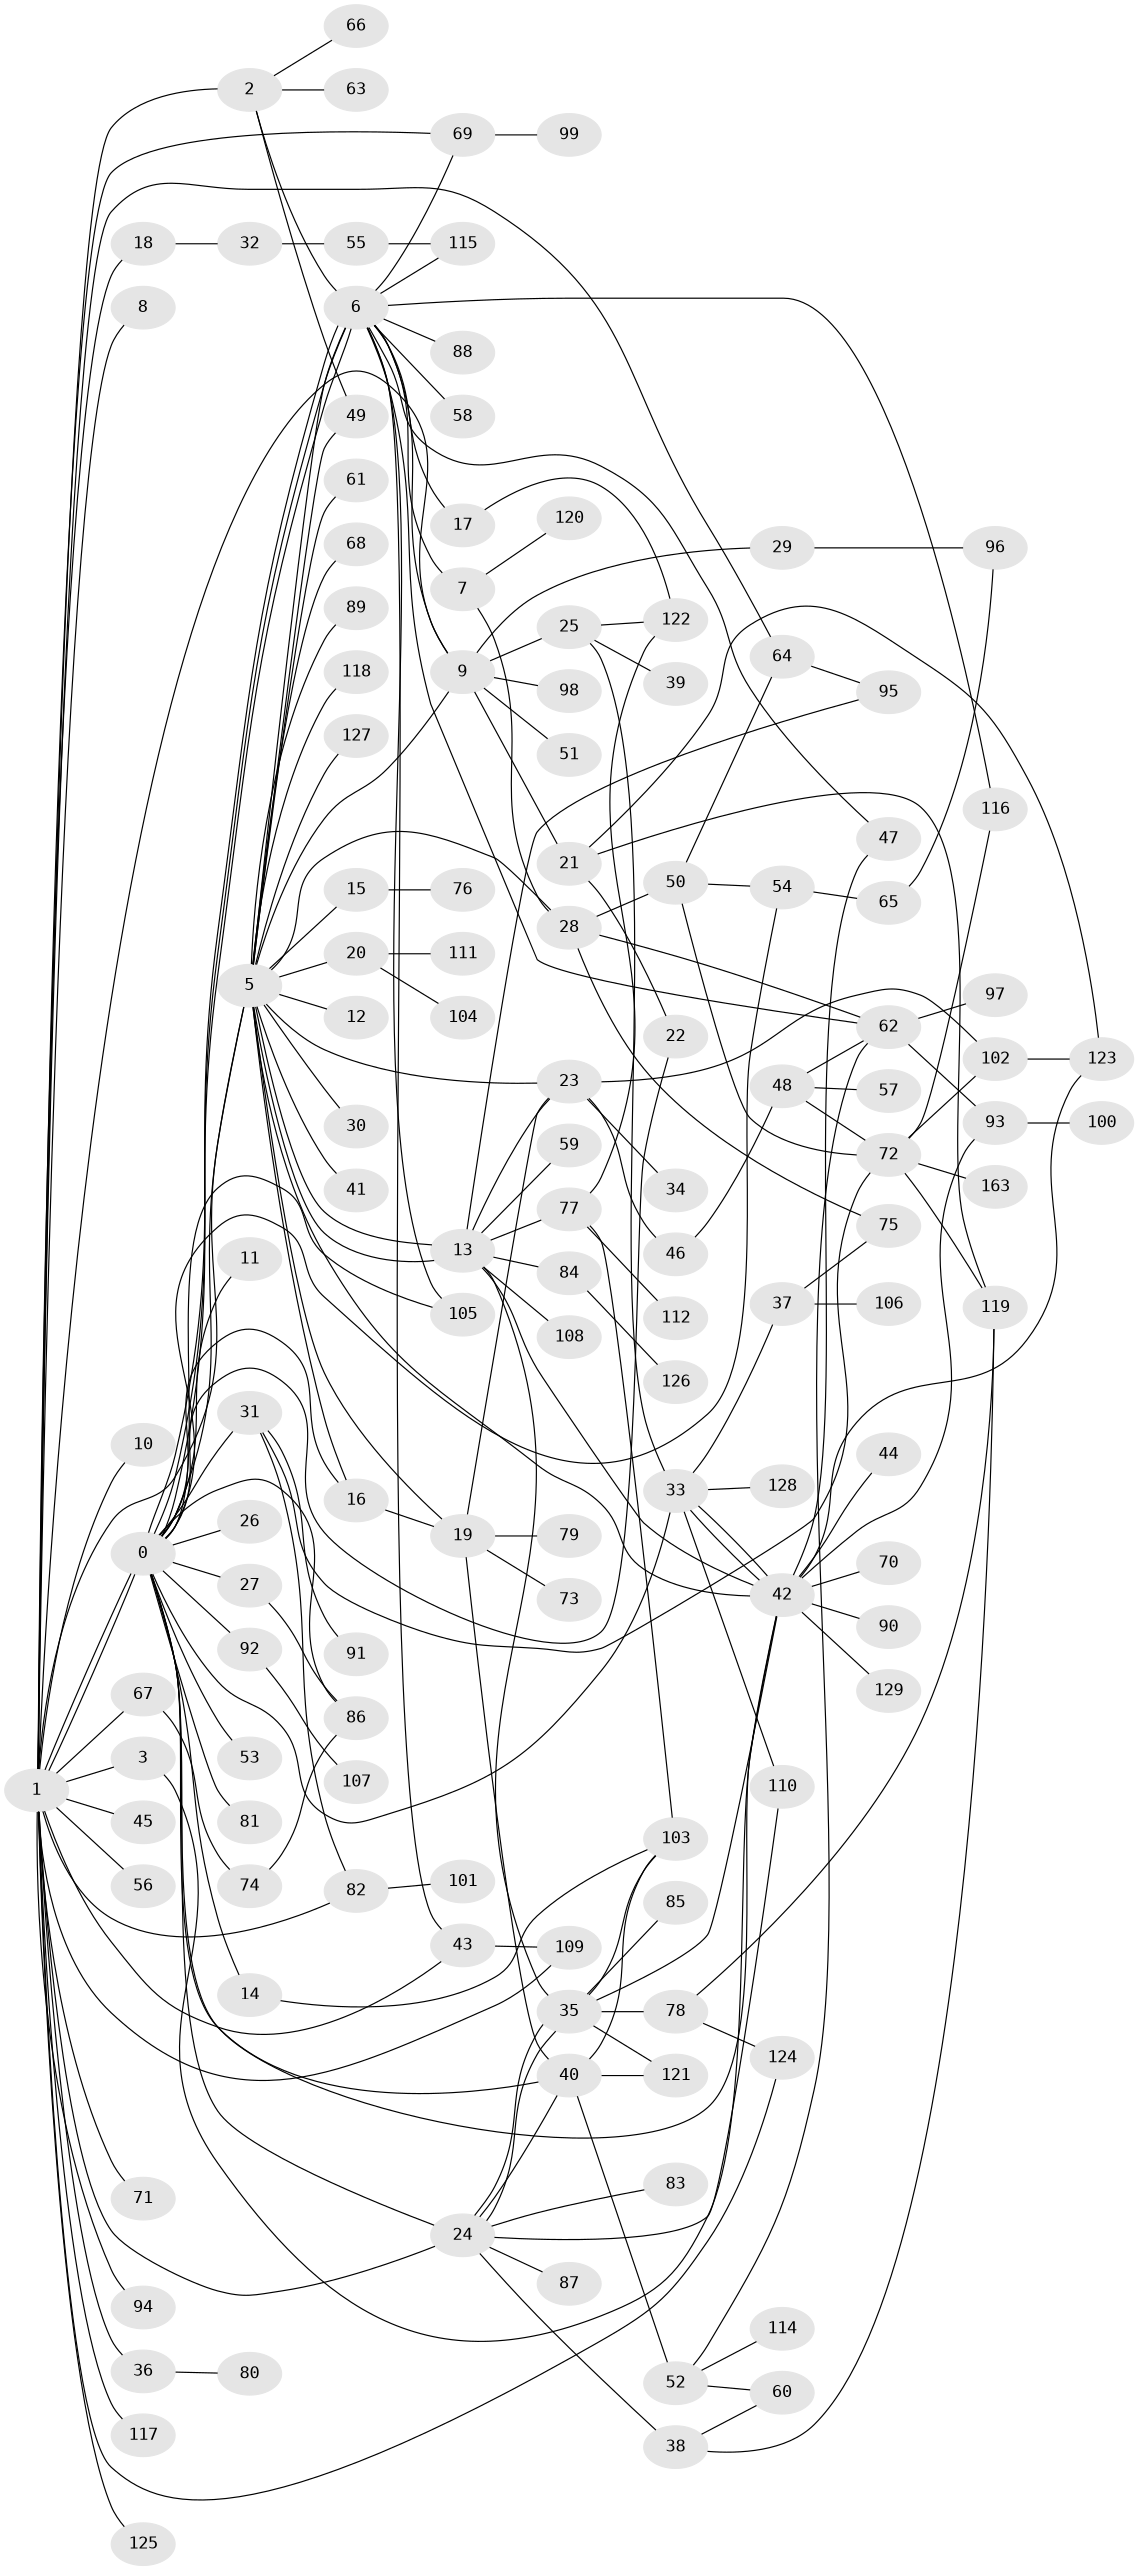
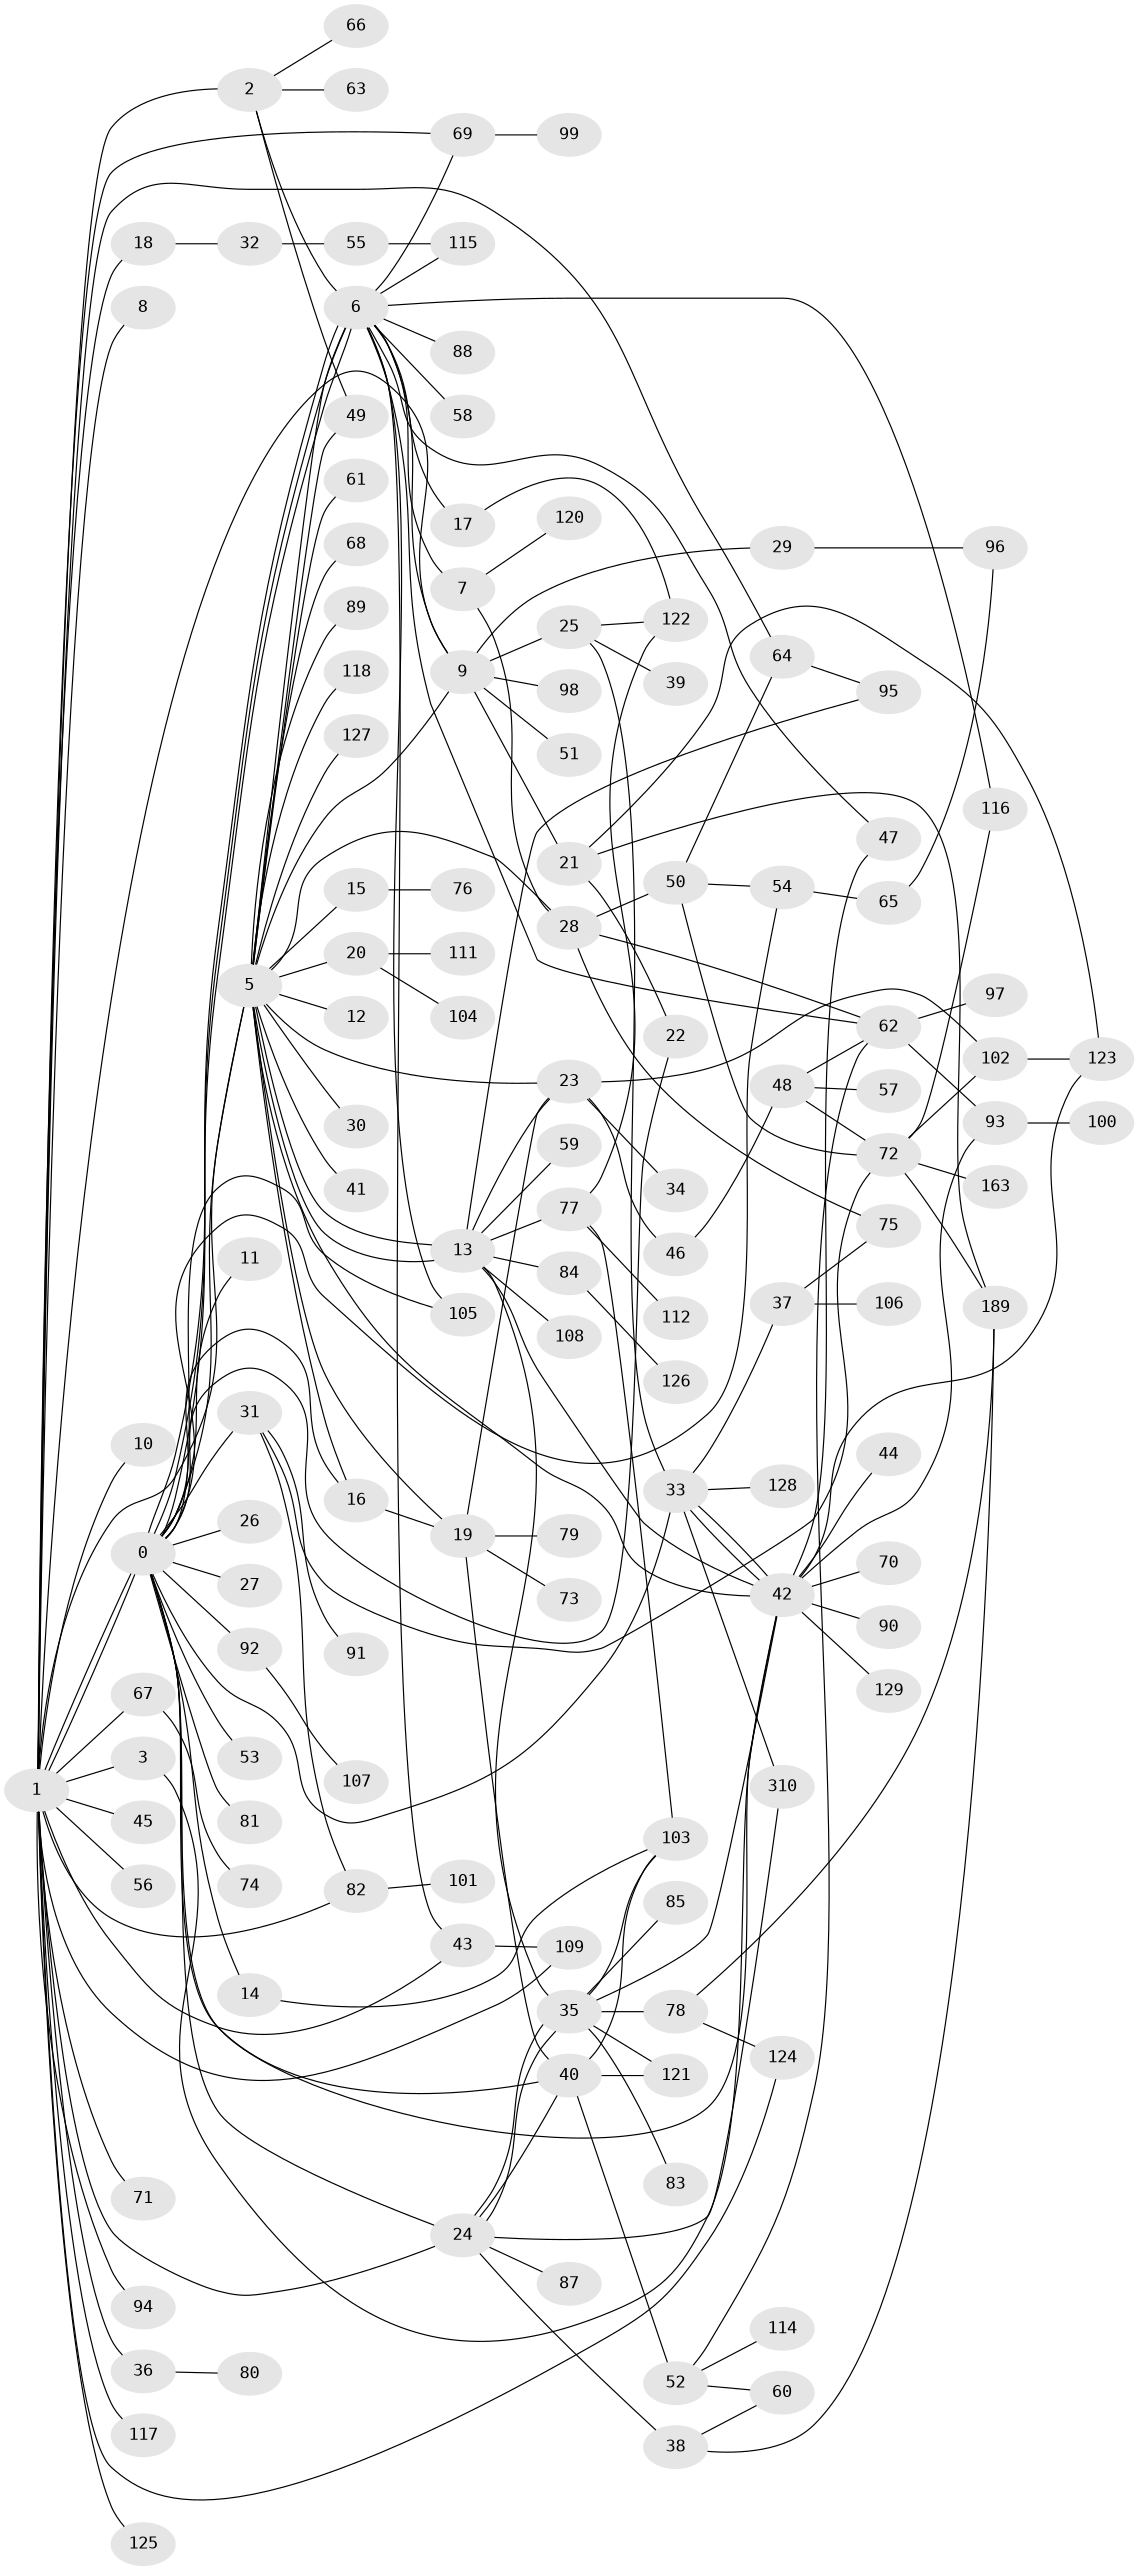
  graph {
    fontname="DejaVu Sans Mono"
    rankdir=LR
    node [color=gray90 fontname="DejaVu Sans Mono" style=filled]
    edge [fontname="DejaVu Sans Mono"]
    1
    2
    3
    n4 [label=0]
    5
    8
    9
    10
    18
    24
    36
    43
    45
    56
    64
    67
    69
    71
    82
    94
    109
    117
    124
    125
    6
    49
    63
    66
    42
    11
    14
    16
    22
    26
    27
    31
    33
    40
    53
    54
    81
-   86
    92
    105
    12
    13
    15
    19
    20
    23
    28
    30
    41
    61
    68
    89
    118
    127
    21
    25
    29
    51
    98
    32
    35
    38
    87
-   110
+   110 [label=310]
    80
    95
    74
    99
    101
    7
    17
    47
    58
    62
    88
    115
    116
    123
    44
    70
    90
    93
    129
    103
    72
    91
    37
    128
    121
    52
    65
    107
    59
    77
    84
    108
    76
    73
    79
    104
    111
    34
    46
    102
    50
    75
    120
    122
    97
-   119
+   119 [label=189]
    39
    96
    78
    83
    85
    112
    126
    55
    48
    60
    n125 [label=163]
    106
    114
    100
    57
    1 -- 2
    1 -- 3
    1 -- n4
    1 -- n4
    1 -- 5
    1 -- 8
    1 -- 9
    1 -- 10
    1 -- 18
    1 -- 24
    1 -- 36
    1 -- 43
    1 -- 45
    1 -- 56
    1 -- 64
    1 -- 67
    1 -- 69
    1 -- 71
    1 -- 82
    1 -- 94
    1 -- 109
    1 -- 117
    1 -- 124
    1 -- 125
    2 -- 6
    2 -- 49
    2 -- 63
    2 -- 66
    3 -- 42
    n4 -- 5
    n4 -- 24
    n4 -- 6
    n4 -- 6
    n4 -- 6
    n4 -- 42
    n4 -- 11
    n4 -- 14
    n4 -- 16
    n4 -- 22
    n4 -- 26
    n4 -- 27
    n4 -- 31
    n4 -- 33
    n4 -- 40
    n4 -- 53
    n4 -- 54
    n4 -- 81
-   n4 -- 86
    n4 -- 92
    n4 -- 105
    5 -- 9
    5 -- 6
    5 -- 49
    5 -- 42
    5 -- 16
    5 -- 12
    5 -- 13
    5 -- 13
    5 -- 15
    5 -- 19
    5 -- 20
    5 -- 23
    5 -- 28
    5 -- 30
    5 -- 41
    5 -- 61
    5 -- 68
    5 -- 89
    5 -- 118
    5 -- 127
    9 -- 21
    9 -- 25
    9 -- 29
    9 -- 51
    9 -- 98
    18 -- 32
    24 -- 40
    24 -- 35
    24 -- 35
    24 -- 38
    24 -- 87
    24 -- 110
    36 -- 80
    43 -- 109
    64 -- 95
    67 -- 74
    69 -- 99
    82 -- 101
    6 -- 9
    6 -- 43
    6 -- 69
    6 -- 105
    6 -- 7
    6 -- 17
    6 -- 47
    6 -- 58
    6 -- 62
    6 -- 88
    6 -- 115
    6 -- 116
    42 -- 47
    42 -- 123
    42 -- 44
    42 -- 70
    42 -- 90
    42 -- 93
    42 -- 129
    14 -- 103
    16 -- 19
-   27 -- 86
    31 -- 82
    31 -- 72
    31 -- 91
    33 -- 42
    33 -- 42
    33 -- 110
    33 -- 37
    33 -- 128
    40 -- 103
    40 -- 121
    40 -- 52
    54 -- 65
    92 -- 107
    13 -- 42
    13 -- 23
    13 -- 35
    13 -- 95
    13 -- 59
    13 -- 77
    13 -- 84
    13 -- 108
    15 -- 76
    19 -- 40
    19 -- 23
    19 -- 73
    19 -- 79
    20 -- 104
    20 -- 111
    23 -- 34
    23 -- 46
    23 -- 102
    28 -- 62
    28 -- 50
    28 -- 75
    21 -- 22
    21 -- 123
    21 -- 119
    25 -- 33
    25 -- 122
    25 -- 39
    29 -- 96
    32 -- 55
    35 -- 42
    35 -- 103
    35 -- 121
    35 -- 78
-   24 -- 83
+   35 -- 83
    35 -- 85
    38 -- 119
    38 -- 60
-   74 -- 86
    7 -- 28
    7 -- 120
    17 -- 122
    62 -- 93
    62 -- 97
    93 -- 100
    72 -- 116
    72 -- 102
    72 -- 119
    72 -- n125
    37 -- 75
    37 -- 106
    52 -- 62
    52 -- 60
    52 -- 114
    65 -- 96
    77 -- 103
    77 -- 122
    77 -- 112
    84 -- 126
    46 -- 48
    102 -- 123
    50 -- 64
    50 -- 54
    50 -- 72
    78 -- 124
    78 -- 119
    55 -- 115
    48 -- 62
    48 -- 72
    48 -- 57
  }
